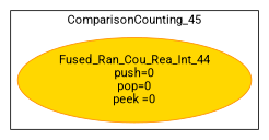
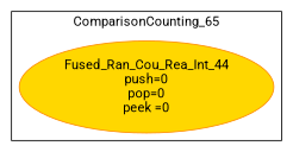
  digraph {
    fontname=Roboto
    n1 [label="Fused_Ran_Cou_Rea_Int_44\npush=0\npop=0\npeek =0" style=filled fillcolor=gold color=darkorange fontname=Roboto]
    subgraph cluster_1 {
-     label=ComparisonCounting_45
+     label=ComparisonCounting_65
      n1
    }
  }
